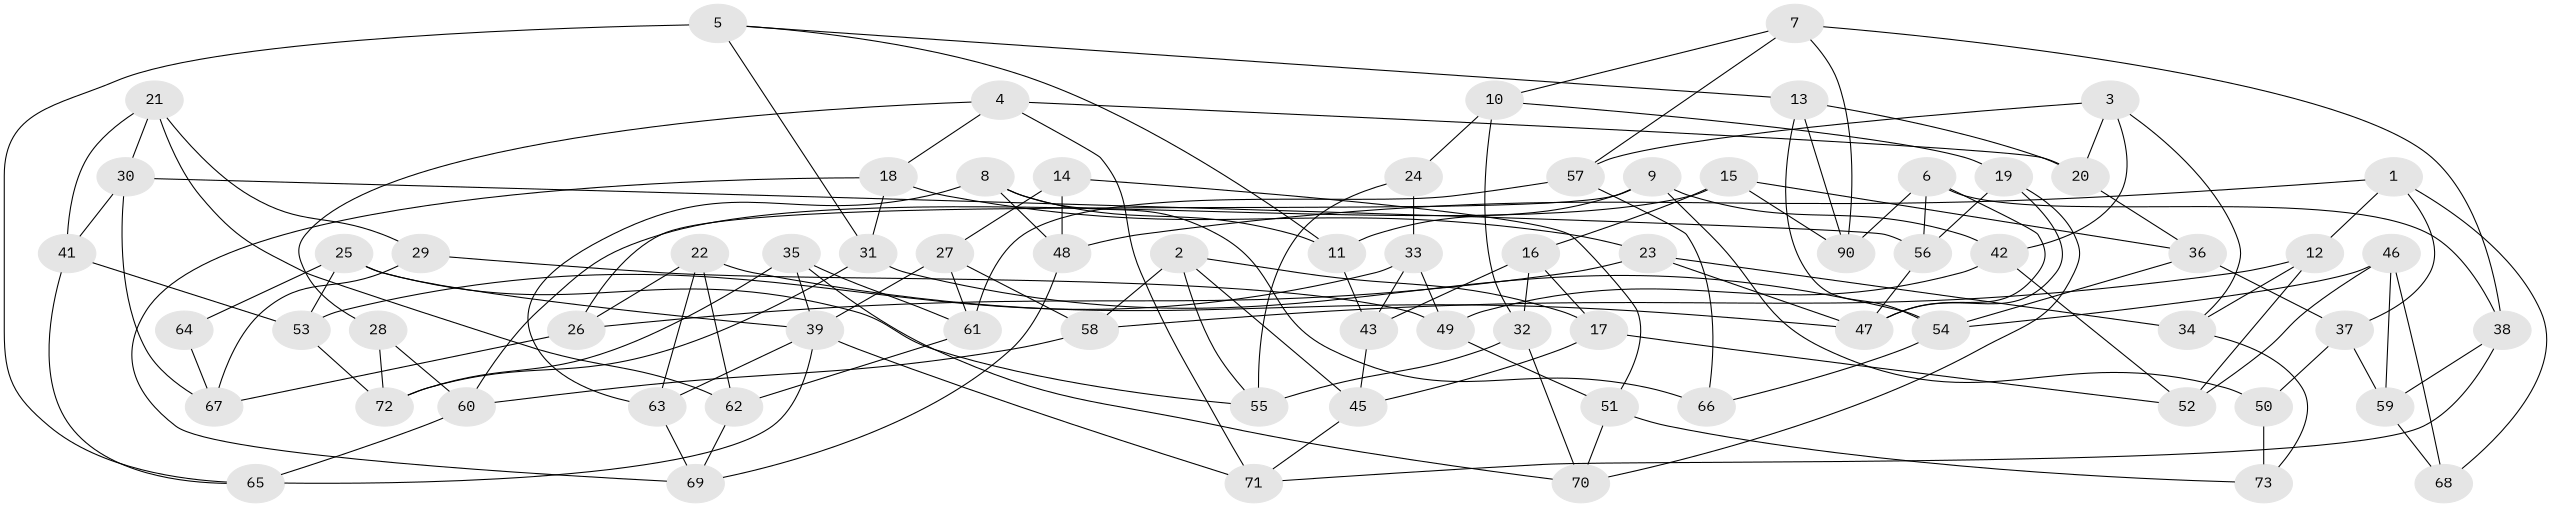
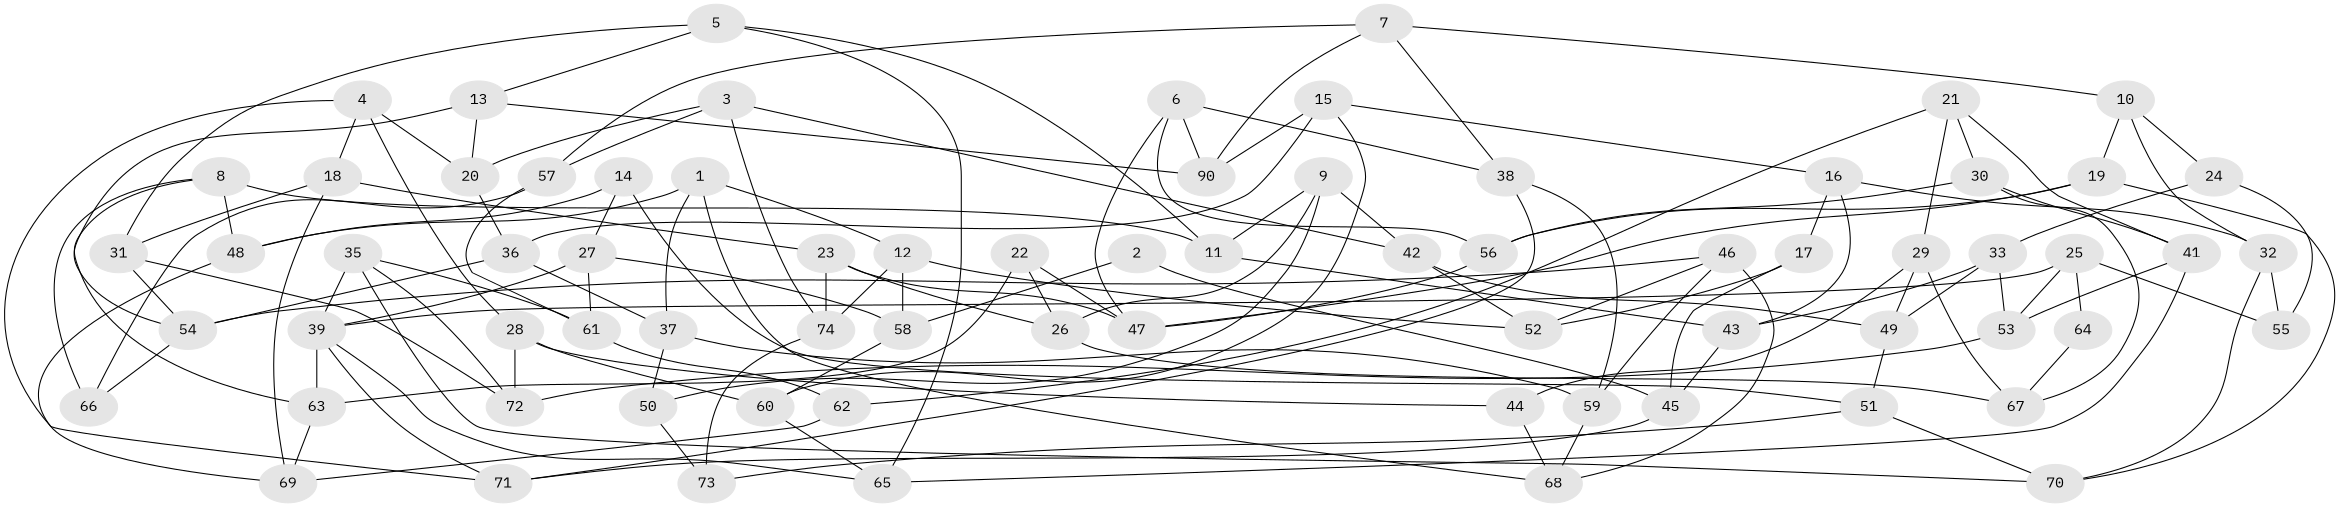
  graph {
    fontname="IBM Plex Mono"
    node [color=gray90 fontname="IBM Plex Mono" style=filled]
    edge [fontname="IBM Plex Mono"]
    1
    12
    37
    48
    68
    58
-   34
+   34 [label=74]
    52
    50
    59
    69
    2
    17
    45
    55
    71
    60
    3
    20
    42
    57
    36
    73
    49
    66
    61
    4
    18
    28
    31
    23
+   44
    72
    5
    11
    13
    65
    43
    n39 [label=90]
    54
    6
    38
    47
    56
    7
    10
    19
    24
    32
    8
    63
    9
    26
    67
    70
    33
    14
    27
    51
    39
    15
    16
    21
    29
    30
    41
    62
    53
    22
    25
    64
    35
    46
    1 -- 12
    1 -- 37
    1 -- 48
    1 -- 68
    12 -- 58
    12 -- 34
    12 -- 52
    37 -- 50
    37 -- 59
    48 -- 69
    58 -- 60
    34 -- 73
    50 -- 73
    59 -- 68
    2 -- 58
-   2 -- 17
    2 -- 45
-   2 -- 55
    17 -- 52
    17 -- 45
    45 -- 71
    60 -- 65
    3 -- 34
    3 -- 20
    3 -- 42
    3 -- 57
    20 -- 36
    42 -- 52
    42 -- 49
    57 -- 66
    57 -- 61
    36 -- 37
    36 -- 54
    49 -- 51
    61 -- 62
    4 -- 71
    4 -- 20
    4 -- 18
    4 -- 28
    18 -- 69
    18 -- 31
    18 -- 23
    28 -- 60
+   28 -- 44
    28 -- 72
    31 -- 72
    31 -- 54
    23 -- 34
    23 -- 47
    23 -- 26
+   44 -- 68
    5 -- 31
    5 -- 11
    5 -- 13
    5 -- 65
    11 -- 43
    13 -- 20
    13 -- n39
    13 -- 54
    43 -- 45
    54 -- 66
    6 -- n39
    6 -- 38
    6 -- 47
    6 -- 56
    38 -- 59
    38 -- 71
    56 -- 47
    7 -- 57
    7 -- n39
    7 -- 38
    7 -- 10
    10 -- 19
    10 -- 24
    10 -- 32
    19 -- 47
    19 -- 56
    19 -- 70
    24 -- 55
    24 -- 33
    32 -- 55
    32 -- 70
    8 -- 48
    8 -- 66
    8 -- 11
    8 -- 63
    63 -- 69
    9 -- 50
    9 -- 42
    9 -- 11
    9 -- 26
    26 -- 67
    33 -- 49
    33 -- 43
    33 -- 53
    14 -- 48
    14 -- 27
    14 -- 51
    27 -- 58
    27 -- 61
    27 -- 39
    51 -- 73
    51 -- 70
    39 -- 71
    39 -- 65
    39 -- 63
    15 -- 60
    15 -- 36
    15 -- n39
    15 -- 16
    16 -- 17
    16 -- 43
    16 -- 32
    21 -- 29
    21 -- 30
    21 -- 41
    21 -- 62
    29 -- 49
+   29 -- 44
    29 -- 67
    30 -- 56
    30 -- 67
    30 -- 41
    41 -- 65
    41 -- 53
    62 -- 69
    53 -- 72
    22 -- 47
    22 -- 63
    22 -- 26
-   22 -- 62
    25 -- 55
    25 -- 39
    25 -- 53
    25 -- 64
    64 -- 67
    35 -- 61
    35 -- 72
    35 -- 70
    35 -- 39
    46 -- 68
    46 -- 52
    46 -- 59
    46 -- 54
  }
